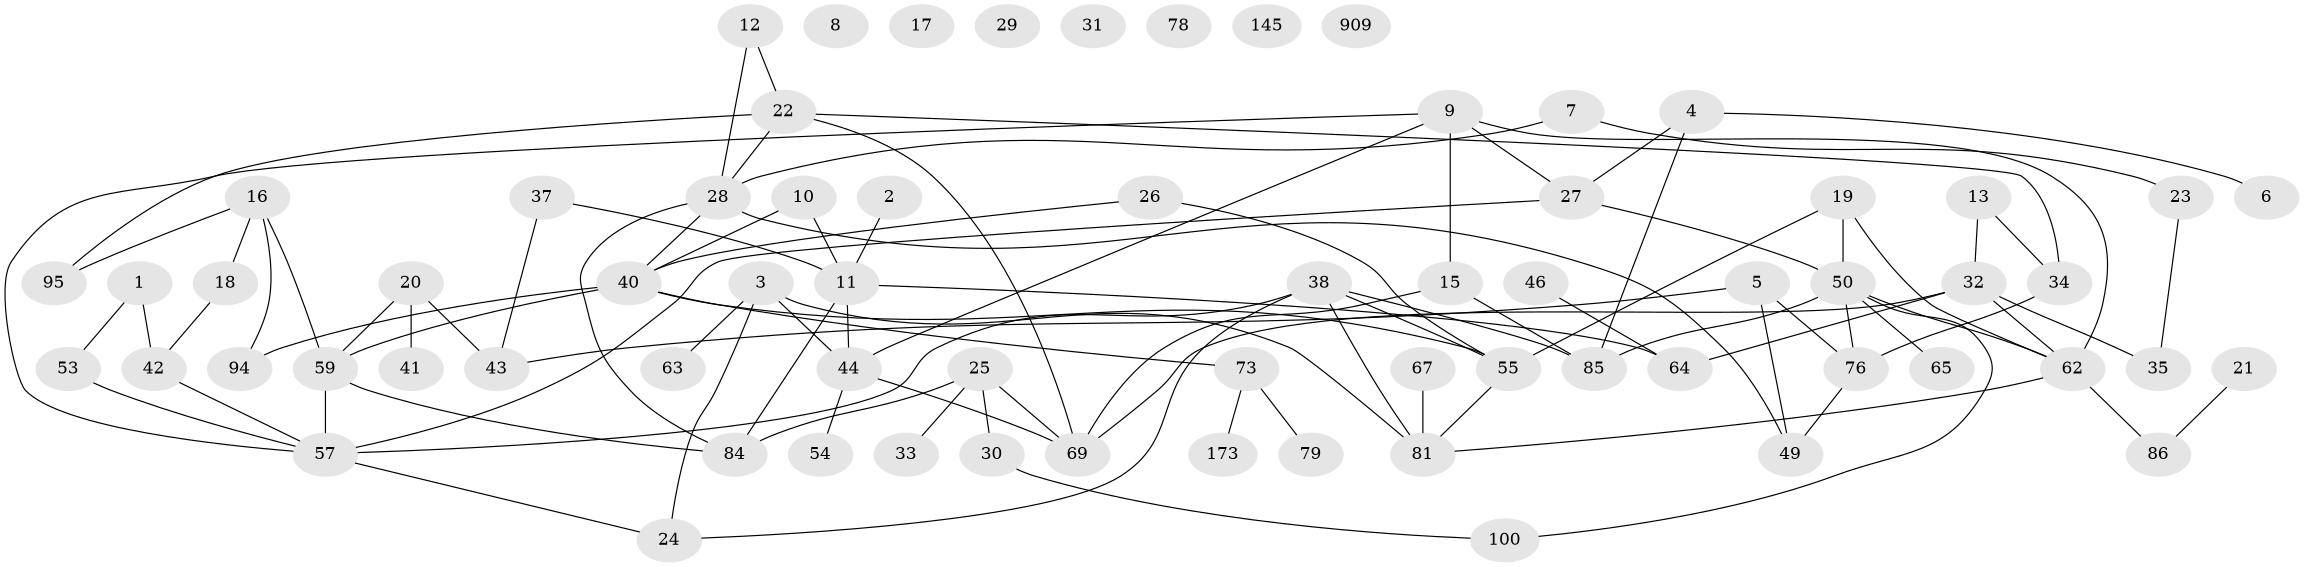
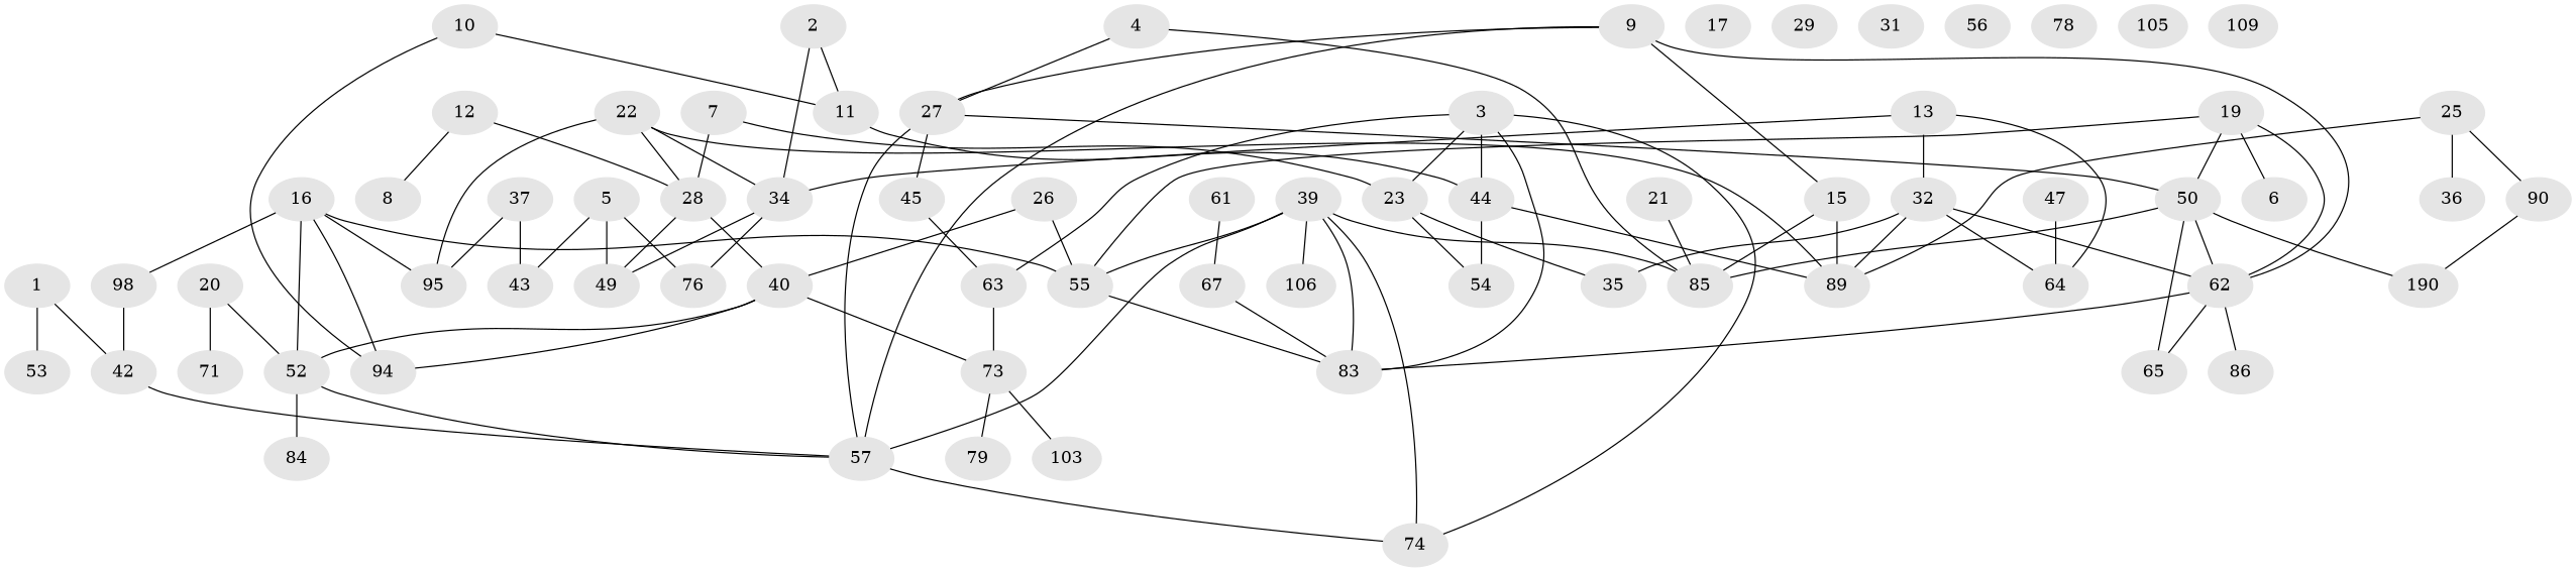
  graph {
    node [color=gray90 style=filled]
    1 [super="+78"]
    42
    53
    57 [super="+102"]
    11 [super="+33"]
    44 [super="+101"]
    64
    84 [super="+92"]
    2
    34 [super="+41"]
    49 [super="+68"]
    76 [super="+112"]
    3 [super="+17"]
    23
    63
-   74 [label=24]
-   81 [super="+89"]
+   74
+   81 [super="+89" label=83]
    35
    54 [super="+110"]
-   69 [super="+104"]
+   69 [super="+104" label=89]
    73 [super="+107"]
    6 [super="+80"]
    4
    27 [super="+97"]
    85 [super="+96"]
    50 [super="+90"]
+   45 [super="+58"]
    5 [super="+111"]
    43
    7 [super="+51"]
    28 [super="+66"]
    40 [super="+82"]
    8 [super="+24"]
    9 [super="+83"]
    15
    62 [super="+87"]
    65
    86
    10
-   52 [super="+59" label=59]
+   52 [super="+59"]
    94
    55 [super="+60"]
    12 [super="+75"]
    22 [super="+72"]
    95
    13 [super="+91"]
    32 [super="+48"]
    n48 [label=17]
    16 [super="+47"]
-   18
-   100
+   18 [label=98]
+   100 [label=190]
    19
    20 [super="+98"]
-   71 [label=41]
+   71
    21
-   30 [super="+99"]
+   30 [super="+99" label=90]
    25
-   36 [label=33]
+   36
    26 [super="+108"]
    29
    31
    37 [super="+39"]
-   38 [super="+70"]
+   38 [super="+70" label=39]
+   106
    79
-   103 [label=173]
-   46 [super="+93"]
+   103
+   46 [super="+93" label=47]
+   56
    67 [super="+88"]
+   61
    n71 [label=78]
-   105 [label=145]
-   109 [label=909]
+   105
+   109
    1 -- 42
    1 -- 53
    42 -- 57
-   53 -- 57
    57 -- 74
    11 -- 44
-   11 -- 64
-   11 -- 84
+   13 -- 64
    44 -- 54
    44 -- 69
    2 -- 11
-   76 -- 49
+   2 -- 34
+   34 -- 49
    34 -- 76
    3 -- 44
+   3 -- 23
    3 -- 63
    3 -- 74
    3 -- 81
    23 -- 35
+   23 -- 54
+   63 -- 73
    73 -- 79
    73 -- 103
-   4 -- 6
+   19 -- 6
    4 -- 27
    4 -- 85
    27 -- 57
    27 -- 50
-   50 -- 76
+   27 -- 45
    50 -- 85
    50 -- 62
    50 -- 65
    50 -- 100
+   45 -- 63
    5 -- 49
    5 -- 76
    5 -- 43
    7 -- 23
    7 -- 28
-   28 -- 84
    28 -- 49
    28 -- 40
    40 -- 73
    40 -- 52
    40 -- 94
-   40 -- 55
+   16 -- 55
    9 -- 57
-   9 -- 44
    9 -- 27
    9 -- 15
    9 -- 62
    15 -- 69
    15 -- 85
    62 -- 81
+   62 -- 65
    62 -- 86
    10 -- 11
-   10 -- 40
+   10 -- 94
    52 -- 57
    52 -- 84
    55 -- 81
    12 -- 28
-   12 -- 22
+   12 -- 8
    22 -- 34
    22 -- 69
    22 -- 28
    22 -- 95
    13 -- 34
    13 -- 32
    32 -- 64
    32 -- 35
    32 -- 69
    32 -- 62
    16 -- 52
    16 -- 94
    16 -- 95
    16 -- 18
    18 -- 42
    19 -- 50
    19 -- 62
    19 -- 55
-   20 -- 43
    20 -- 52
    20 -- 71
-   21 -- 86
+   21 -- 85
    30 -- 100
-   25 -- 84
    25 -- 69
    25 -- 30
    25 -- 36
    26 -- 40
    26 -- 55
    37 -- 43
-   37 -- 11
+   37 -- 95
    38 -- 57
    38 -- 74
    38 -- 81
    38 -- 85
    38 -- 55
+   38 -- 106
    46 -- 64
    67 -- 81
+   61 -- 67
  }
